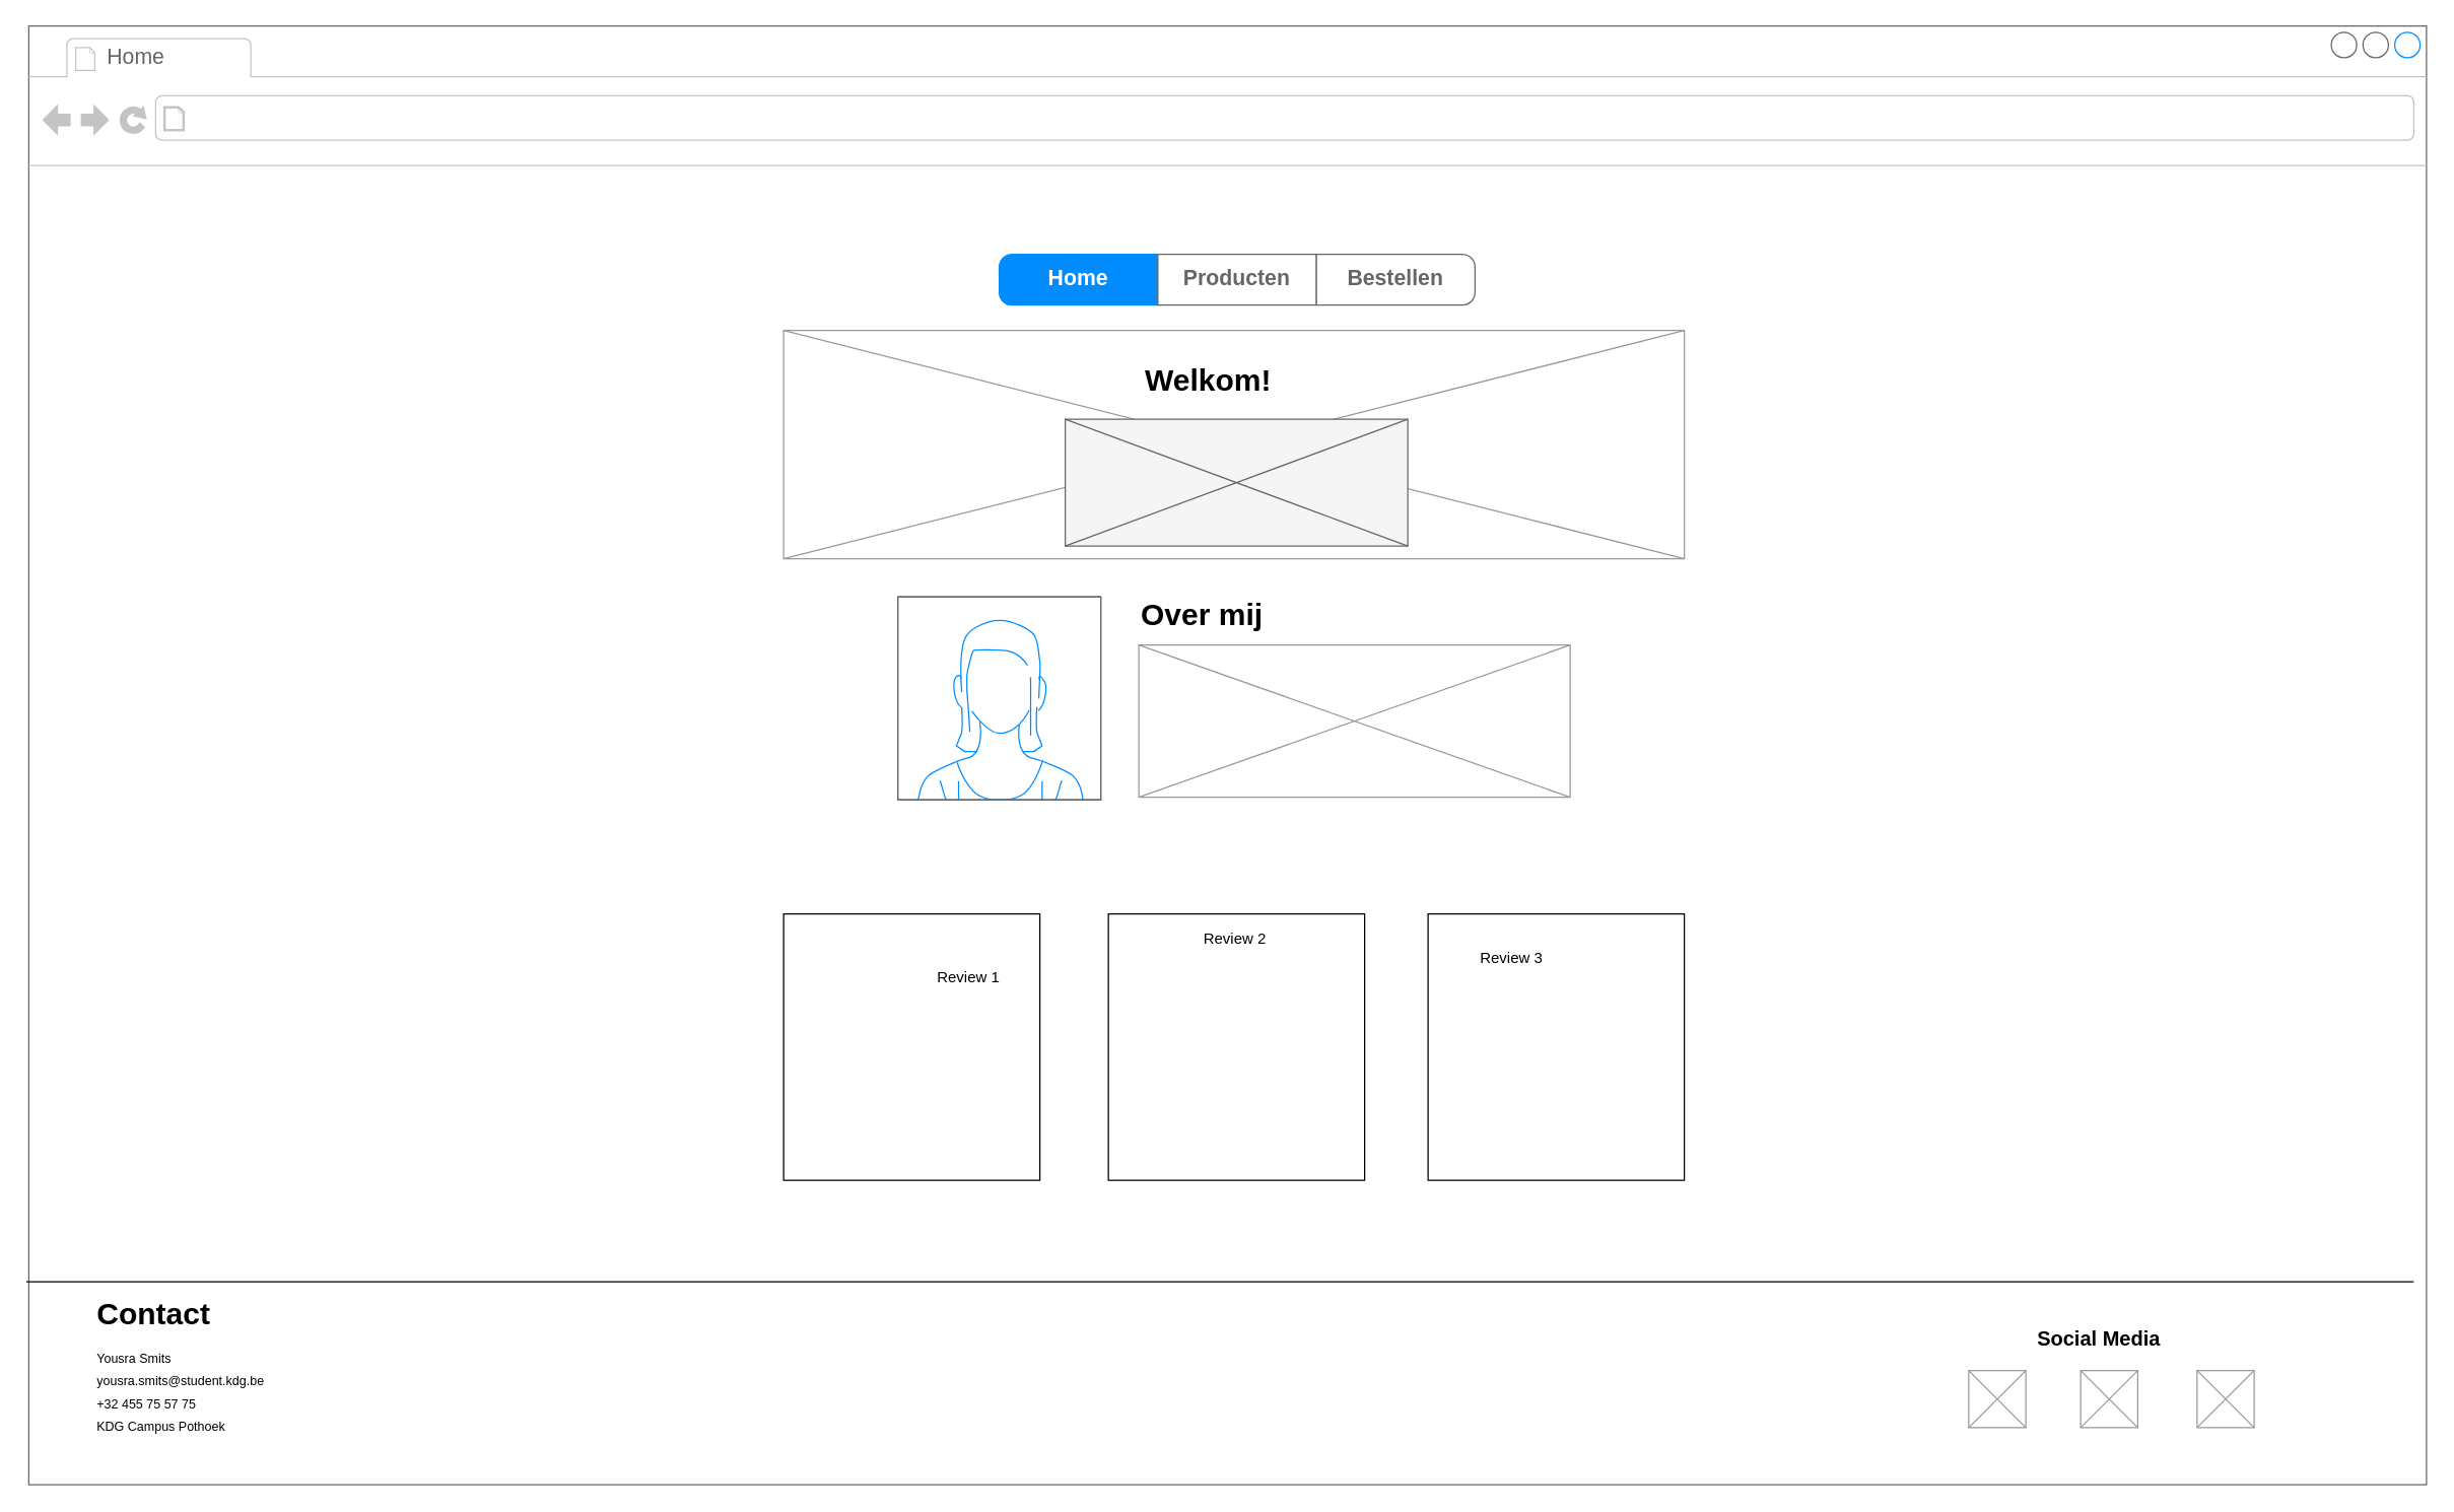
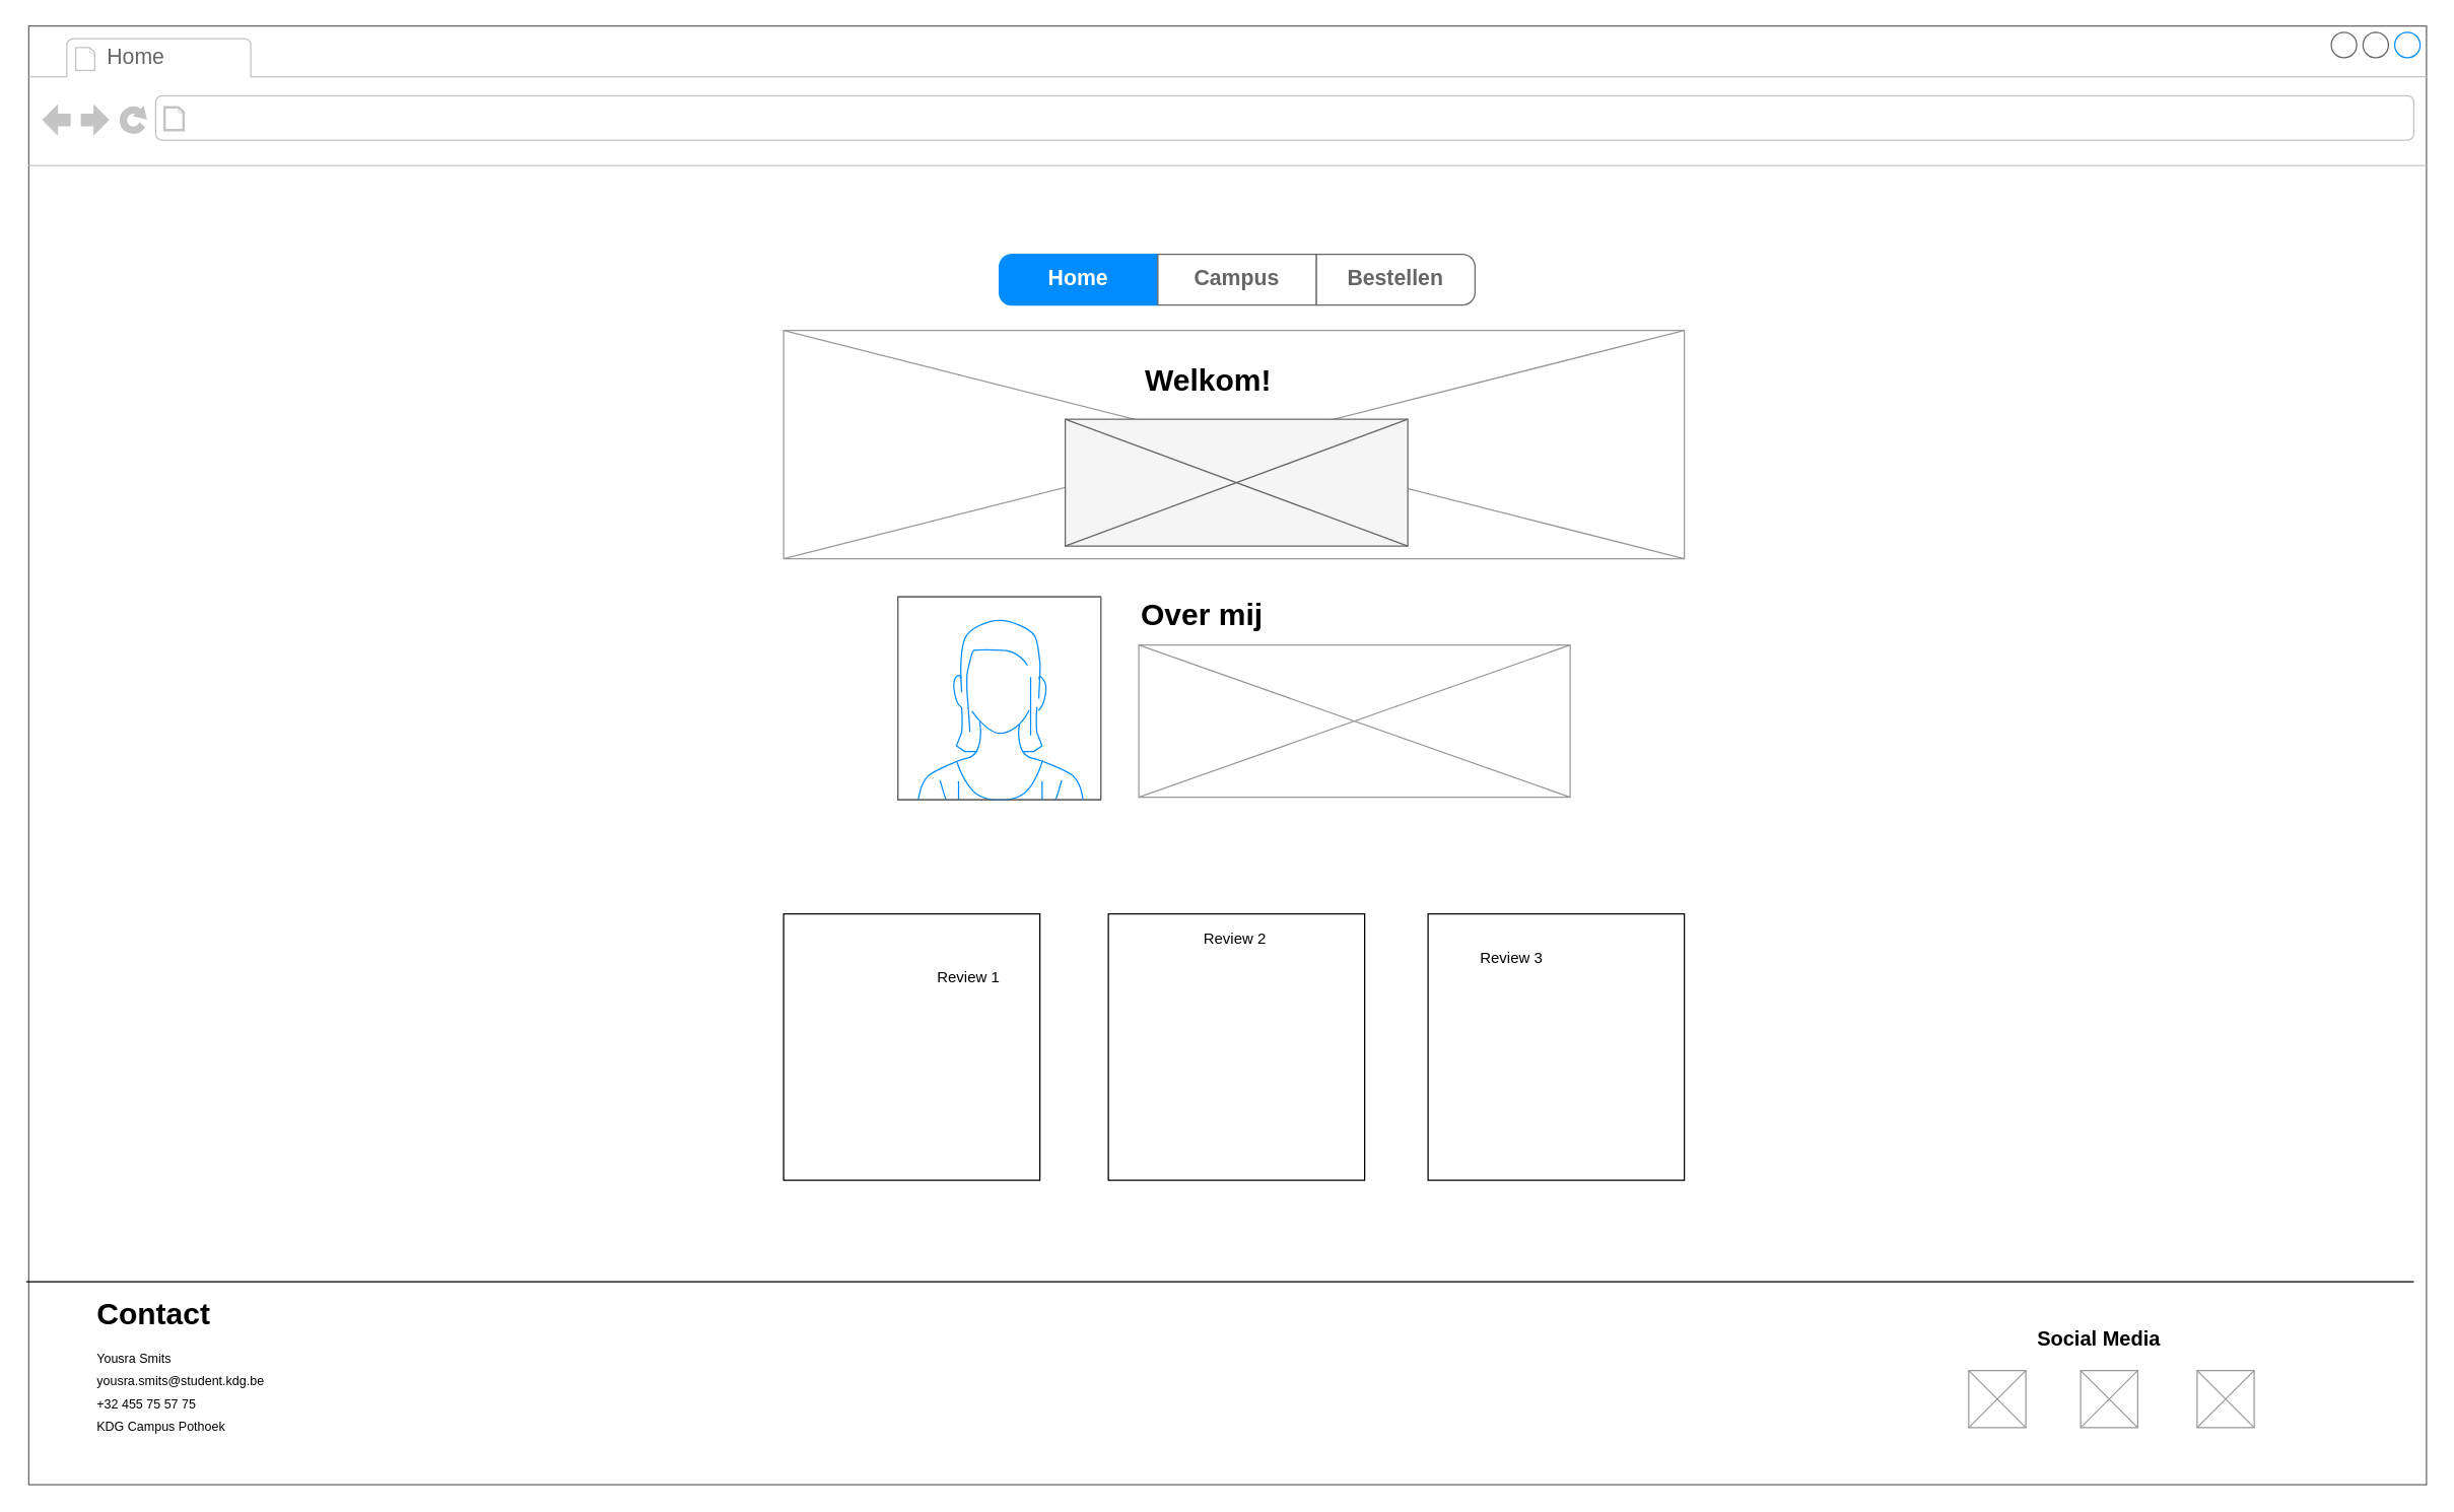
  <mxCell id="0" />
  <mxCell id="1" parent="0" />
  <mxCell id="2" value="" style="strokeWidth=1;shadow=0;dashed=0;align=left;html=1;shape=mxgraph.mockup.containers.browserWindow;rSize=0;strokeColor=#666666;strokeColor2=#008cff;strokeColor3=#c4c4c4;mainText=,;recursiveResize=0;verticalAlign=top;horizontal=0;" vertex="1" parent="1"><mxGeometry x="22" y="20" width="1890" height="1150" as="geometry" /></mxCell>
  <mxCell id="3" value="Home" style="strokeWidth=1;shadow=0;dashed=0;align=center;html=1;shape=mxgraph.mockup.containers.anchor;fontSize=17;fontColor=#666666;align=left;whiteSpace=wrap;" vertex="1" parent="2"><mxGeometry x="60" y="12" width="110" height="26" as="geometry" /></mxCell>
  <mxCell id="4" value="&lt;div&gt;&lt;br&gt;&lt;/div&gt;" style="strokeWidth=1;shadow=0;dashed=0;align=center;html=1;shape=mxgraph.mockup.containers.anchor;rSize=0;fontSize=17;fontColor=#666666;align=left;" vertex="1" parent="2"><mxGeometry x="130" y="60" width="250" height="26" as="geometry" /></mxCell>
  <mxCell id="5" value="" style="verticalLabelPosition=bottom;shadow=0;dashed=0;align=center;html=1;verticalAlign=top;strokeWidth=1;shape=mxgraph.mockup.graphics.simpleIcon;strokeColor=#999999;" vertex="1" parent="2"><mxGeometry x="595" y="240" width="710" height="180" as="geometry" /></mxCell>
  <mxCell id="6" value="Welkom!" style="text;html=1;align=center;verticalAlign=middle;whiteSpace=wrap;rounded=0;fontStyle=1;fontSize=24;" vertex="1" parent="2"><mxGeometry x="900" y="265" width="60" height="30" as="geometry" /></mxCell>
  <mxCell id="7" value="" style="verticalLabelPosition=bottom;shadow=0;dashed=0;align=center;html=1;verticalAlign=top;strokeWidth=1;shape=mxgraph.mockup.containers.userFemale;strokeColor=#666666;strokeColor2=#008cff;" vertex="1" parent="2"><mxGeometry x="685" y="450" width="160" height="160" as="geometry" /></mxCell>
  <mxCell id="8" value="&lt;h1 style=&quot;margin-top: 0px;&quot;&gt;Over mij&lt;/h1&gt;&lt;p&gt;&lt;br&gt;&lt;/p&gt;" style="text;html=1;whiteSpace=wrap;overflow=hidden;rounded=0;" vertex="1" parent="2"><mxGeometry x="875" y="444" width="340" height="120" as="geometry" /></mxCell>
  <mxCell id="9" value="" style="group" vertex="1" connectable="0" parent="2"><mxGeometry x="-2" y="990" width="1882" height="140" as="geometry" /></mxCell>
  <mxCell id="10" value="" style="endArrow=none;html=1;rounded=0;" edge="1" parent="9"><mxGeometry width="50" height="50" relative="1" as="geometry"><mxPoint as="sourcePoint" /><mxPoint x="1882" as="targetPoint" /></mxGeometry></mxCell>
  <mxCell id="11" value="&lt;h1 style=&quot;margin-top: 0px;&quot;&gt;Contact&lt;/h1&gt;&lt;p style=&quot;font-size: 10px; line-height: 80%;&quot;&gt;&lt;font style=&quot;font-size: 10px;&quot;&gt;Yousra Smits&lt;/font&gt;&lt;/p&gt;&lt;p style=&quot;font-size: 10px; line-height: 80%;&quot;&gt;&lt;font style=&quot;font-size: 10px;&quot;&gt;yousra.smits@student.kdg.be&lt;/font&gt;&lt;/p&gt;&lt;p style=&quot;font-size: 10px; line-height: 80%;&quot;&gt;&lt;font style=&quot;font-size: 10px;&quot;&gt;+32 455 75 57 75&lt;/font&gt;&lt;/p&gt;&lt;p style=&quot;font-size: 10px; line-height: 80%;&quot;&gt;&lt;font style=&quot;font-size: 10px;&quot;&gt;KDG Campus Pothoek&lt;/font&gt;&lt;/p&gt;" style="text;html=1;whiteSpace=wrap;overflow=hidden;rounded=0;" vertex="1" parent="9"><mxGeometry x="54.159" y="5" width="427.727" height="120" as="geometry" /></mxCell>
  <mxCell id="12" value="" style="group" vertex="1" connectable="0" parent="9"><mxGeometry x="1412.0" y="70" width="463.371" height="45" as="geometry" /></mxCell>
  <mxCell id="13" value="" style="verticalLabelPosition=bottom;shadow=0;dashed=0;align=center;html=1;verticalAlign=top;strokeWidth=1;shape=mxgraph.mockup.graphics.simpleIcon;strokeColor=#999999;fillColor=#ffffff;aspect=fixed;" vertex="1" parent="12"><mxGeometry x="207.41" width="45" height="45" as="geometry" /></mxCell>
  <mxCell id="14" value="" style="verticalLabelPosition=bottom;shadow=0;dashed=0;align=center;html=1;verticalAlign=top;strokeWidth=1;shape=mxgraph.mockup.graphics.simpleIcon;strokeColor=#999999;fillColor=#ffffff;aspect=fixed;" vertex="1" parent="12"><mxGeometry x="119.19" width="45" height="45" as="geometry" /></mxCell>
  <mxCell id="15" value="" style="verticalLabelPosition=bottom;shadow=0;dashed=0;align=center;html=1;verticalAlign=top;strokeWidth=1;shape=mxgraph.mockup.graphics.simpleIcon;strokeColor=#999999;fillColor=#ffffff;aspect=fixed;" vertex="1" parent="12"><mxGeometry x="299.189" width="45" height="45" as="geometry" /></mxCell>
  <mxCell id="16" value="Social Media" style="text;html=1;align=center;verticalAlign=middle;whiteSpace=wrap;rounded=0;fontStyle=1;fontSize=16;" vertex="1" parent="9"><mxGeometry x="1443.586" y="30" width="380.202" height="30" as="geometry" /></mxCell>
  <mxCell id="17" value="" style="group" vertex="1" connectable="0" parent="2"><mxGeometry x="740" y="130" width="420" height="90" as="geometry" /></mxCell>
  <mxCell id="18" value="" style="swimlane;shape=mxgraph.bootstrap.anchor;strokeColor=#666666;fillColor=#ffffff;fontColor=#666666;fontStyle=0;childLayout=stackLayout;horizontal=0;startSize=0;horizontalStack=1;resizeParent=1;resizeParentMax=0;resizeLast=0;collapsible=0;marginBottom=0;whiteSpace=wrap;html=1;" vertex="1" parent="17"><mxGeometry x="25" y="50" width="375" height="40" as="geometry" /></mxCell>
  <mxCell id="19" value="Home" style="text;strokeColor=#008CFF;align=center;verticalAlign=middle;spacingLeft=10;spacingRight=10;overflow=hidden;points=[[0,0.5],[1,0.5]];portConstraint=eastwest;rotatable=0;whiteSpace=wrap;html=1;shape=mxgraph.mockup.leftButton;rSize=10;fillColor=#008CFF;fontColor=#ffffff;fontSize=17;fontStyle=1;" vertex="1" parent="18"><mxGeometry width="125" height="40" as="geometry" /></mxCell>
- <mxCell id="20" value="Producten" style="text;strokeColor=inherit;align=center;verticalAlign=middle;spacingLeft=10;spacingRight=10;overflow=hidden;points=[[0,0.5],[1,0.5]];portConstraint=eastwest;rotatable=0;whiteSpace=wrap;html=1;rSize=5;fillColor=inherit;fontColor=inherit;fontSize=17;fontStyle=1;" vertex="1" parent="18"><mxGeometry x="125" width="125" height="40" as="geometry" /></mxCell>
+ <mxCell id="20" value="Campus" style="text;strokeColor=inherit;align=center;verticalAlign=middle;spacingLeft=10;spacingRight=10;overflow=hidden;points=[[0,0.5],[1,0.5]];portConstraint=eastwest;rotatable=0;whiteSpace=wrap;html=1;rSize=5;fillColor=inherit;fontColor=inherit;fontSize=17;fontStyle=1;" vertex="1" parent="18"><mxGeometry x="125" width="125" height="40" as="geometry" /></mxCell>
  <mxCell id="21" value="Bestellen" style="text;strokeColor=inherit;align=center;verticalAlign=middle;spacingLeft=10;spacingRight=10;overflow=hidden;points=[[0,0.5],[1,0.5]];portConstraint=eastwest;rotatable=0;whiteSpace=wrap;html=1;shape=mxgraph.mockup.rightButton;rSize=10;fillColor=inherit;fontColor=inherit;fontSize=17;fontStyle=1;" vertex="1" parent="18"><mxGeometry x="250" width="125" height="40" as="geometry" /></mxCell>
  <mxCell id="22" value="" style="verticalLabelPosition=bottom;shadow=0;dashed=0;align=center;html=1;verticalAlign=top;strokeWidth=1;shape=mxgraph.mockup.graphics.simpleIcon;strokeColor=#999999;" vertex="1" parent="2"><mxGeometry x="875" y="488" width="340" height="120" as="geometry" /></mxCell>
  <mxCell id="23" value="" style="verticalLabelPosition=bottom;shadow=0;dashed=0;align=center;html=1;verticalAlign=top;strokeWidth=1;shape=mxgraph.mockup.graphics.simpleIcon;strokeColor=#666666;fillColor=#f5f5f5;fontColor=#333333;" vertex="1" parent="2"><mxGeometry x="817" y="310" width="270" height="100" as="geometry" /></mxCell>
  <mxCell id="24" value="" style="group" vertex="1" connectable="0" parent="2"><mxGeometry x="595" y="700" width="710" height="210" as="geometry" /></mxCell>
  <mxCell id="25" value="" style="rounded=0;whiteSpace=wrap;html=1;gradientColor=none;fillColor=none;" vertex="1" parent="24"><mxGeometry width="202" height="210" as="geometry" /></mxCell>
  <mxCell id="26" value="" style="rounded=0;whiteSpace=wrap;html=1;gradientColor=none;fillColor=none;" vertex="1" parent="24"><mxGeometry x="508" width="202" height="210" as="geometry" /></mxCell>
  <mxCell id="27" value="Review 1" style="text;html=1;align=center;verticalAlign=middle;whiteSpace=wrap;rounded=0;" vertex="1" parent="24"><mxGeometry x="116" y="35" width="60" height="30" as="geometry" /></mxCell>
  <mxCell id="28" value="Review 2" style="text;html=1;align=center;verticalAlign=middle;whiteSpace=wrap;rounded=0;" vertex="1" parent="24"><mxGeometry x="326" y="5" width="60" height="30" as="geometry" /></mxCell>
  <mxCell id="29" value="Review 3" style="text;html=1;align=center;verticalAlign=middle;whiteSpace=wrap;rounded=0;" vertex="1" parent="24"><mxGeometry x="544" y="20" width="60" height="30" as="geometry" /></mxCell>
  <mxCell id="30" value="" style="rounded=0;whiteSpace=wrap;html=1;gradientColor=none;fillColor=none;" vertex="1" parent="2"><mxGeometry x="851" y="700" width="202" height="210" as="geometry" /></mxCell>
